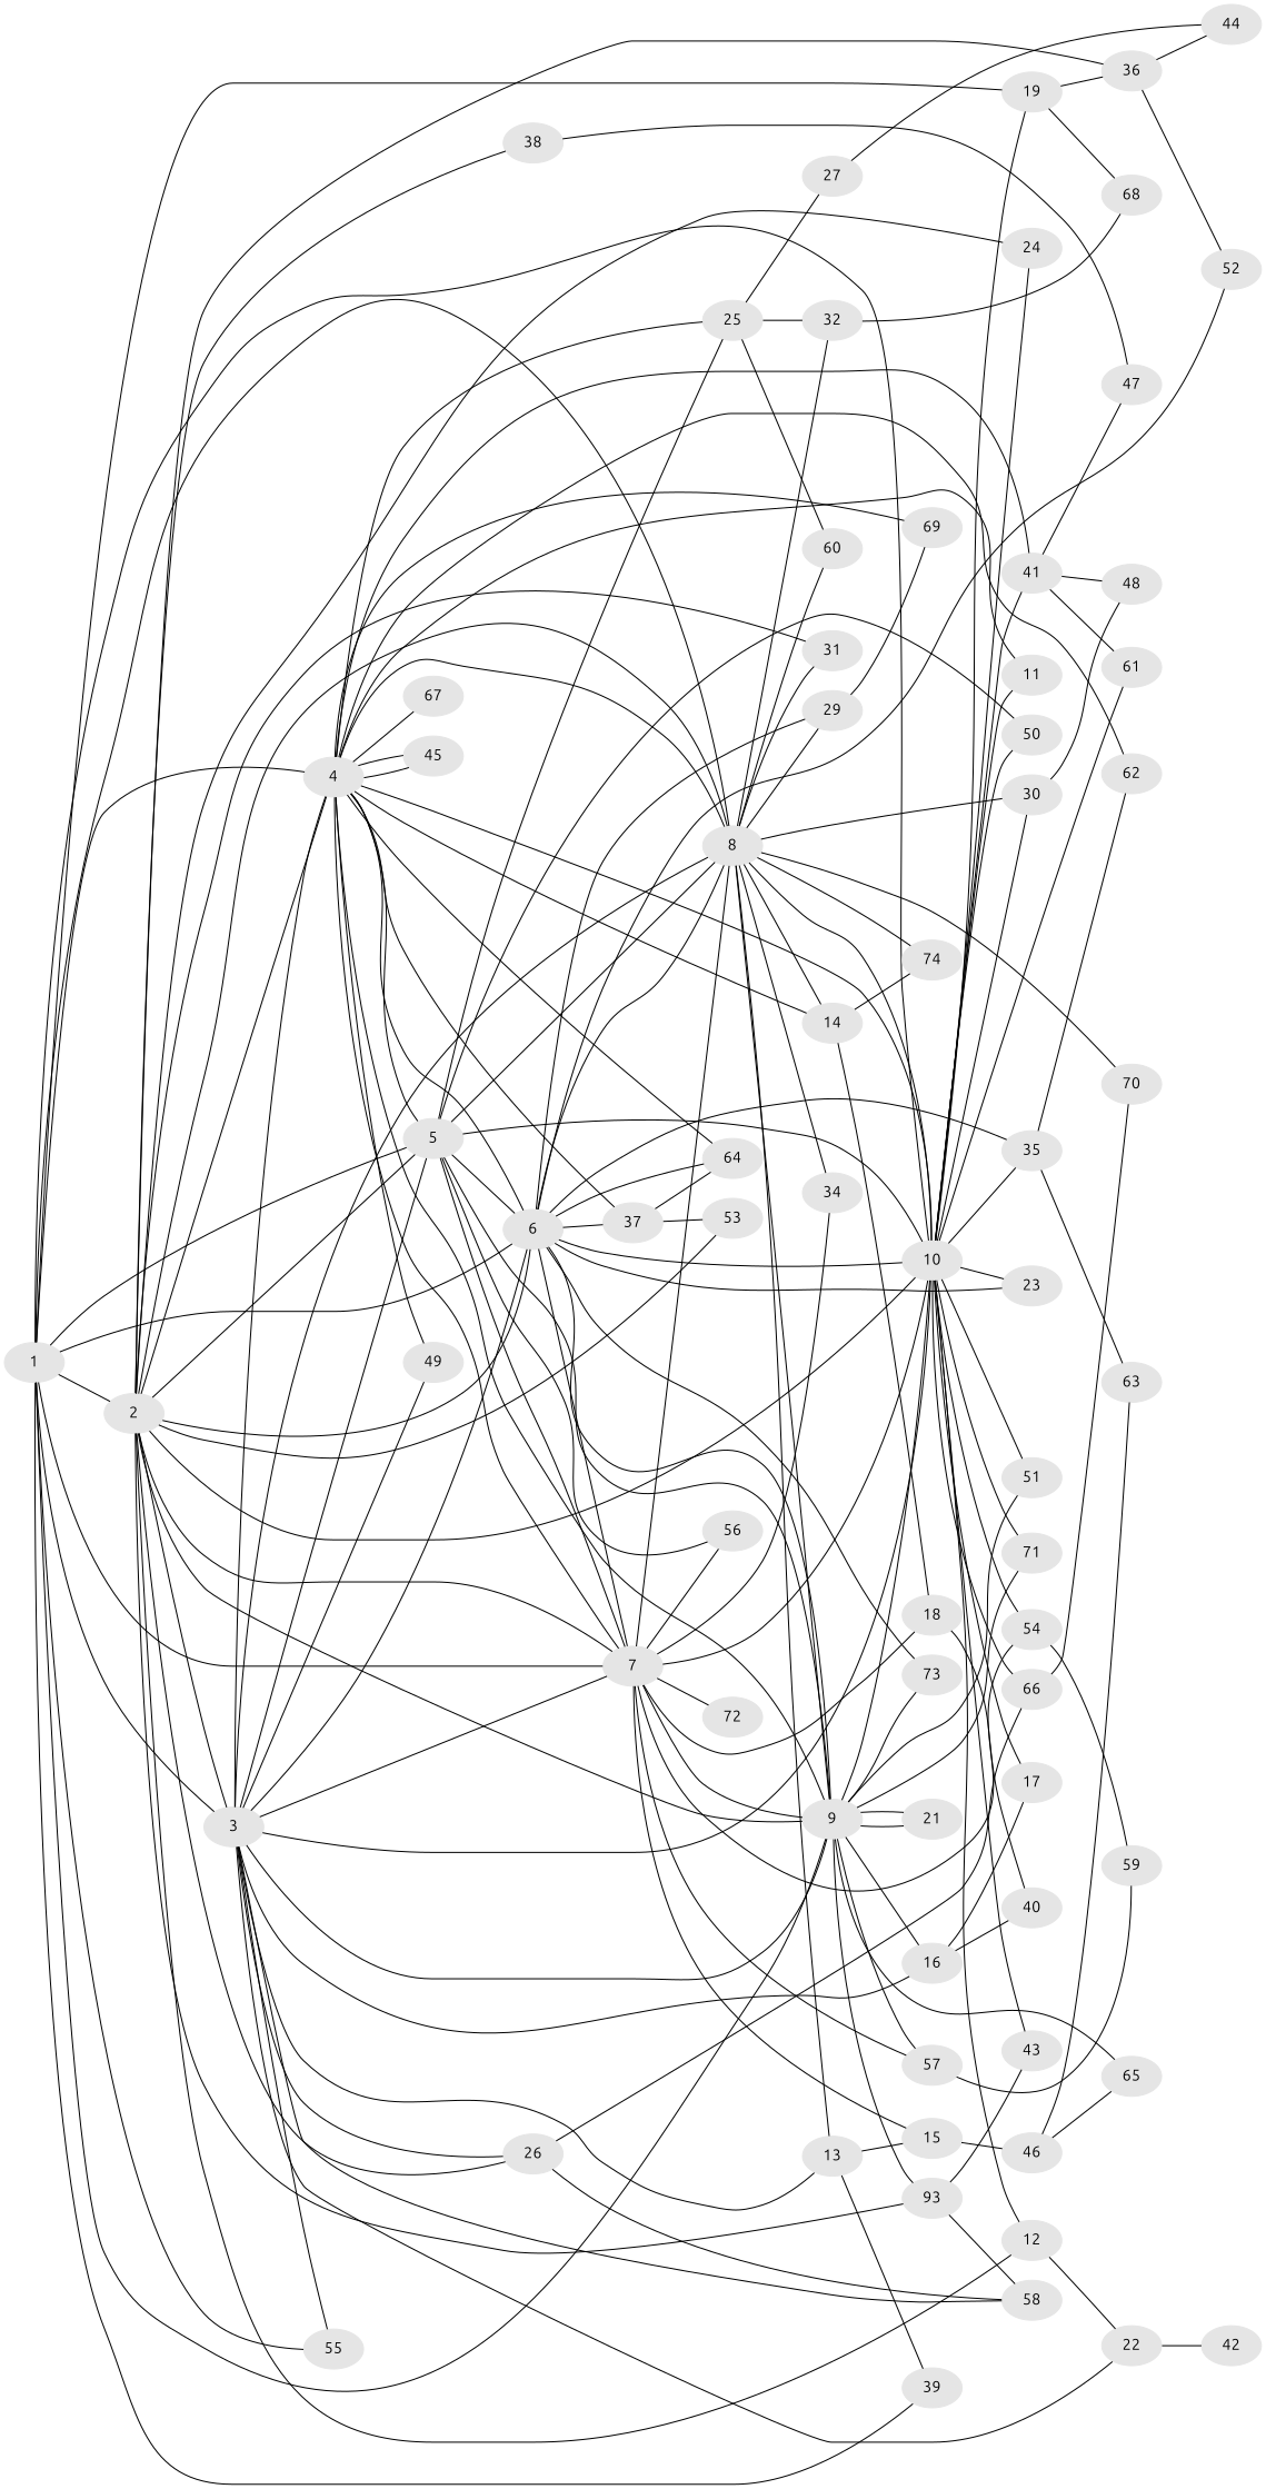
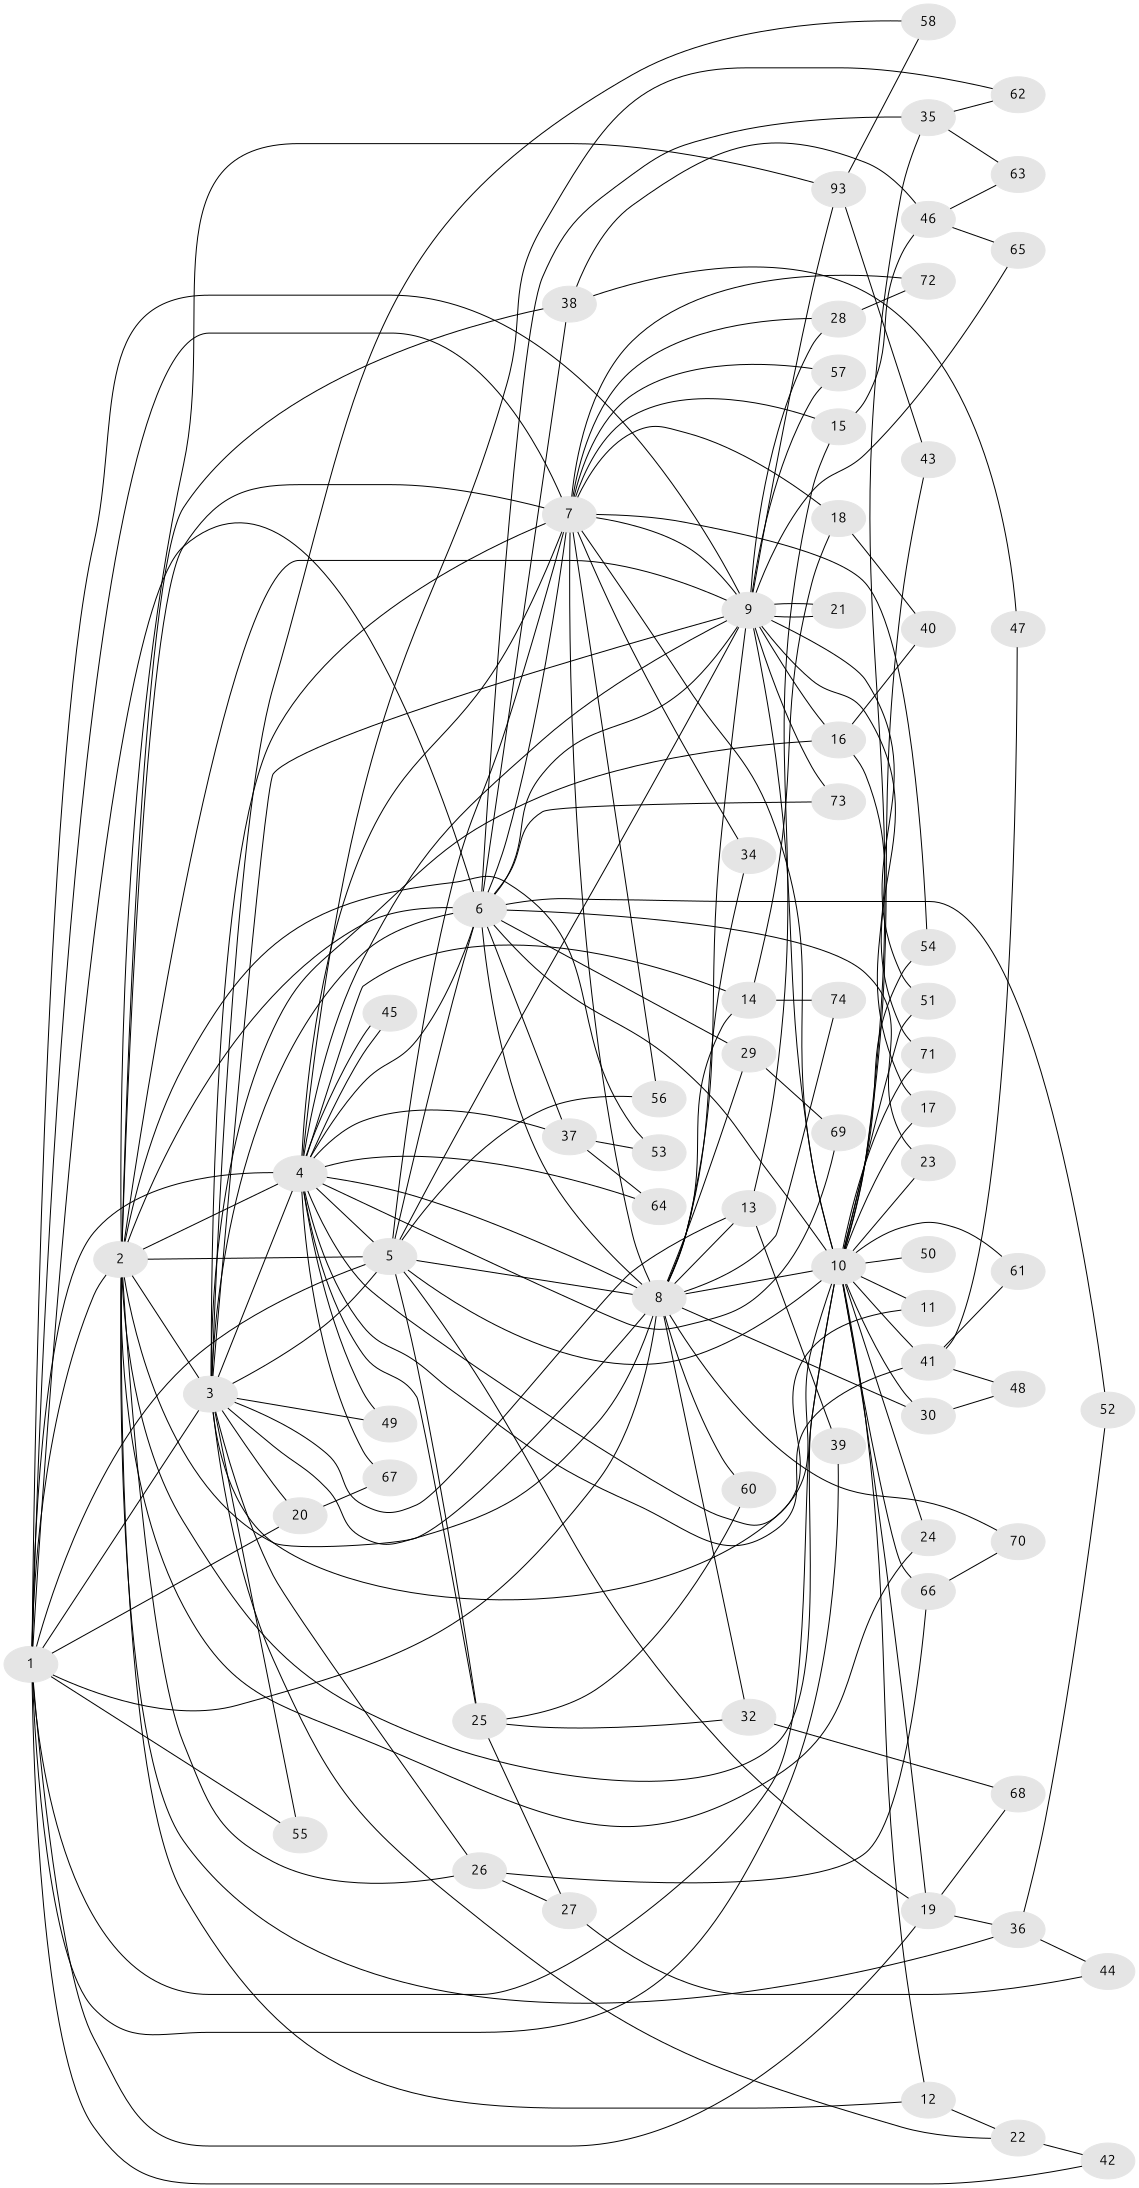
  graph {
    fontname=Ubuntu
    rankdir=LR
    node [color=gray90 fontname=Ubuntu style=filled]
    edge [fontname=Ubuntu]
    1
    2
    3
    4
    5
    6
    7
    8
    9
    10
    19
+   20
    39
    42
    55
    12
    24
    26
-   31
    n20 [label=93]
    36
    38
    53
    13
    16
    22
    49
    58
    11
    14
    25
    37
    41
    45
    62
    64
    67
    69
    50
    56
    23
    29
    35
    52
    73
    15
    18
+   28
    34
    54
    57
    72
    30
    32
    60
    70
    74
    21
    51
    65
    71
    17
    43
    61
    66
    68
    27
    44
    46
    47
    40
    48
    63
-   59
    1 -- 2
    1 -- 3
    1 -- 4
    1 -- 5
    1 -- 6
    1 -- 7
    1 -- 8
    1 -- 9
    1 -- 10
    1 -- 19
+   1 -- 20
    1 -- 39
+   1 -- 42
    1 -- 55
    2 -- 3
    2 -- 4
    2 -- 5
    2 -- 6
    2 -- 7
    2 -- 8
    2 -- 9
    2 -- 10
    2 -- 12
    2 -- 24
    2 -- 26
-   2 -- 31
    2 -- n20
    2 -- 36
    2 -- 38
    2 -- 53
    3 -- 4
    3 -- 5
    3 -- 6
    3 -- 7
    3 -- 8
    3 -- 9
    3 -- 10
+   3 -- 20
    3 -- 55
    3 -- 26
    3 -- 13
    3 -- 16
    3 -- 22
    3 -- 49
    3 -- 58
    4 -- 5
    4 -- 6
    4 -- 7
    4 -- 8
    4 -- 9
-   4 -- 10
    4 -- 49
    4 -- 11
    4 -- 14
    4 -- 25
    4 -- 37
    4 -- 41
    4 -- 45
    4 -- 45
    4 -- 62
    4 -- 64
    4 -- 67
    4 -- 69
    5 -- 6
    5 -- 7
    5 -- 8
    5 -- 9
    5 -- 10
    5 -- 25
-   5 -- 50
+   5 -- 19
    5 -- 56
    6 -- 7
    6 -- 8
    6 -- 9
    6 -- 10
-   6 -- 64
+   6 -- 38
    6 -- 37
    6 -- 23
    6 -- 29
    6 -- 35
    6 -- 52
    6 -- 73
    7 -- 8
    7 -- 9
    7 -- 10
    7 -- 56
    7 -- 15
    7 -- 18
+   7 -- 28
    7 -- 34
    7 -- 54
    7 -- 57
    7 -- 72
    8 -- 9
    8 -- 10
-   8 -- 31
    8 -- 13
    8 -- 14
    8 -- 29
    8 -- 34
    8 -- 30
    8 -- 32
    8 -- 60
    8 -- 70
    8 -- 74
    9 -- 10
    9 -- n20
    9 -- 16
    9 -- 73
+   9 -- 28
    9 -- 57
    9 -- 21
    9 -- 21
    9 -- 51
    9 -- 65
    9 -- 71
    10 -- 19
    10 -- 12
    10 -- 24
    10 -- 11
    10 -- 41
    10 -- 50
    10 -- 23
    10 -- 35
    10 -- 54
    10 -- 30
    10 -- 51
    10 -- 71
    10 -- 17
    10 -- 43
    10 -- 61
    10 -- 66
    19 -- 36
    19 -- 68
+   20 -- 67
    12 -- 22
    26 -- 66
-   26 -- 58
+   26 -- 27
    n20 -- 58
    n20 -- 43
    36 -- 52
    36 -- 44
+   38 -- 46
    38 -- 47
    13 -- 39
    13 -- 15
    16 -- 17
    16 -- 40
    22 -- 42
    14 -- 18
    14 -- 74
    25 -- 32
    25 -- 60
    25 -- 27
    37 -- 53
    37 -- 64
    41 -- 61
    41 -- 47
    41 -- 48
    29 -- 69
    35 -- 62
    35 -- 63
    15 -- 46
    18 -- 40
-   54 -- 59
-   57 -- 59
+   28 -- 72
    30 -- 48
    32 -- 68
    66 -- 70
    27 -- 44
    46 -- 65
    46 -- 63
  }
